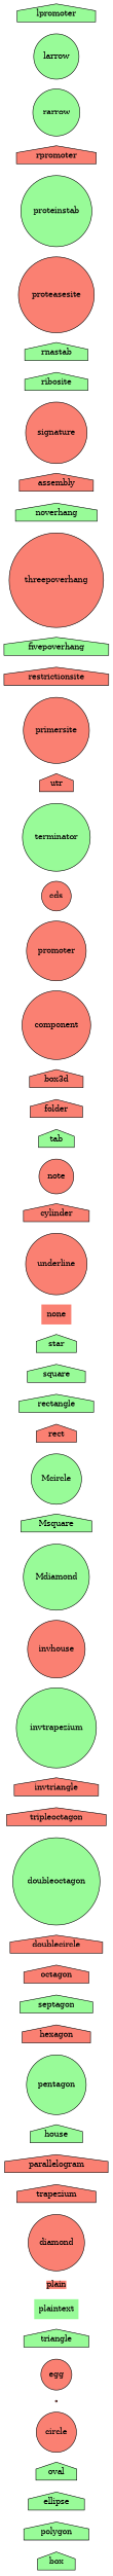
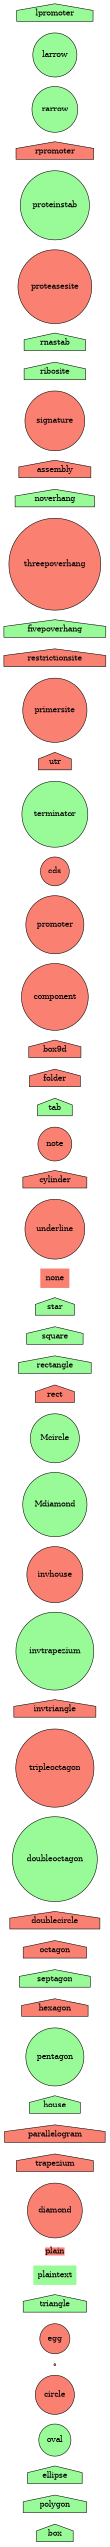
  graph {
    rankdir=LR
    node [shape=house style=filled fillcolor=salmon]
    box [fillcolor=palegreen]
    polygon [fillcolor=palegreen]
    ellipse [fillcolor=palegreen]
-   oval [fillcolor=palegreen]
+   oval [shape=circle fillcolor=palegreen]
    circle [shape=circle]
    point [shape=point]
    egg [shape=circle]
    triangle [fillcolor=palegreen]
    plaintext [shape=plaintext fillcolor=palegreen]
    plain [shape=plain]
    diamond [shape=circle]
    trapezium
    parallelogram
    house [fillcolor=palegreen]
    pentagon [shape=circle fillcolor=palegreen]
    hexagon
    septagon [fillcolor=palegreen]
    octagon
    doublecircle
    doubleoctagon [shape=circle fillcolor=palegreen]
-   tripleoctagon
+   tripleoctagon [shape=circle]
    invtriangle
    invtrapezium [shape=circle fillcolor=palegreen]
    invhouse [shape=circle]
    Mdiamond [shape=circle fillcolor=palegreen]
-   Msquare [fillcolor=palegreen]
    Mcircle [shape=circle fillcolor=palegreen]
    rect
    rectangle [fillcolor=palegreen]
    square [fillcolor=palegreen]
    star [fillcolor=palegreen]
    none [shape=none]
    underline [shape=circle]
    cylinder
    note [shape=circle]
    tab [fillcolor=palegreen]
    folder
-   box3d
+   box3d [label=box9d]
    component [shape=circle]
    promoter [shape=circle]
    cds [shape=circle]
    terminator [shape=circle fillcolor=palegreen]
    utr
    primersite [shape=circle]
    restrictionsite
    fivepoverhang [fillcolor=palegreen]
    threepoverhang [shape=circle]
    noverhang [fillcolor=palegreen]
    assembly
    signature [shape=circle]
    ribosite [fillcolor=palegreen]
    rnastab [fillcolor=palegreen]
    proteasesite [shape=circle]
    proteinstab [shape=circle fillcolor=palegreen]
    rpromoter
    rarrow [shape=circle fillcolor=palegreen]
    larrow [shape=circle fillcolor=palegreen]
    lpromoter [fillcolor=palegreen]
    subgraph sub_1 {
      rank=min
      box
      polygon
    }
  }
